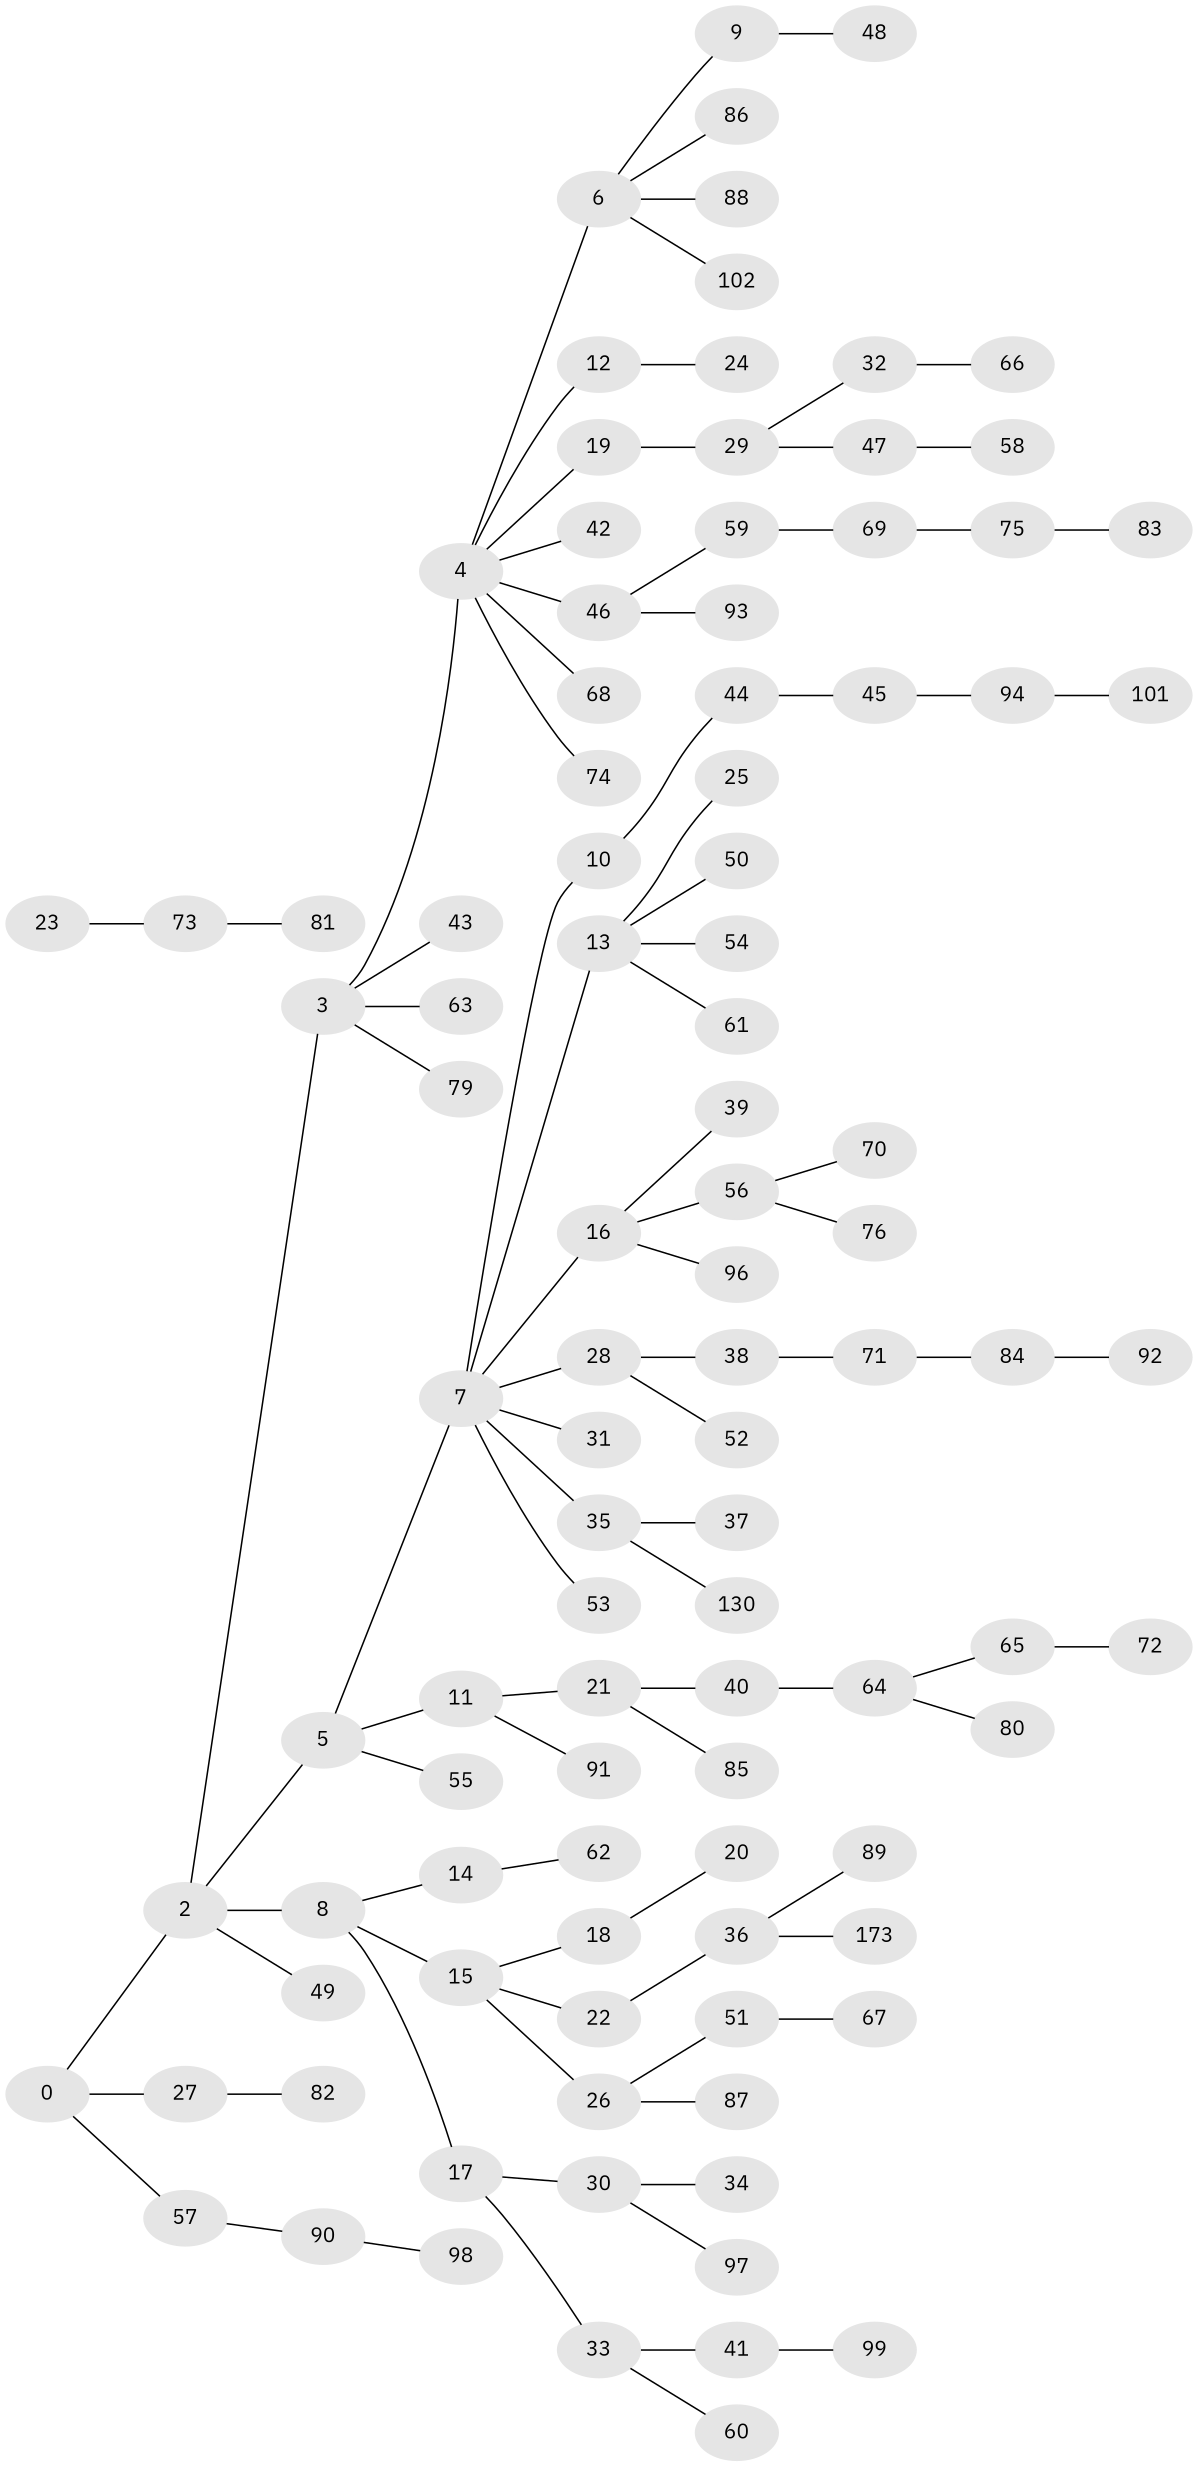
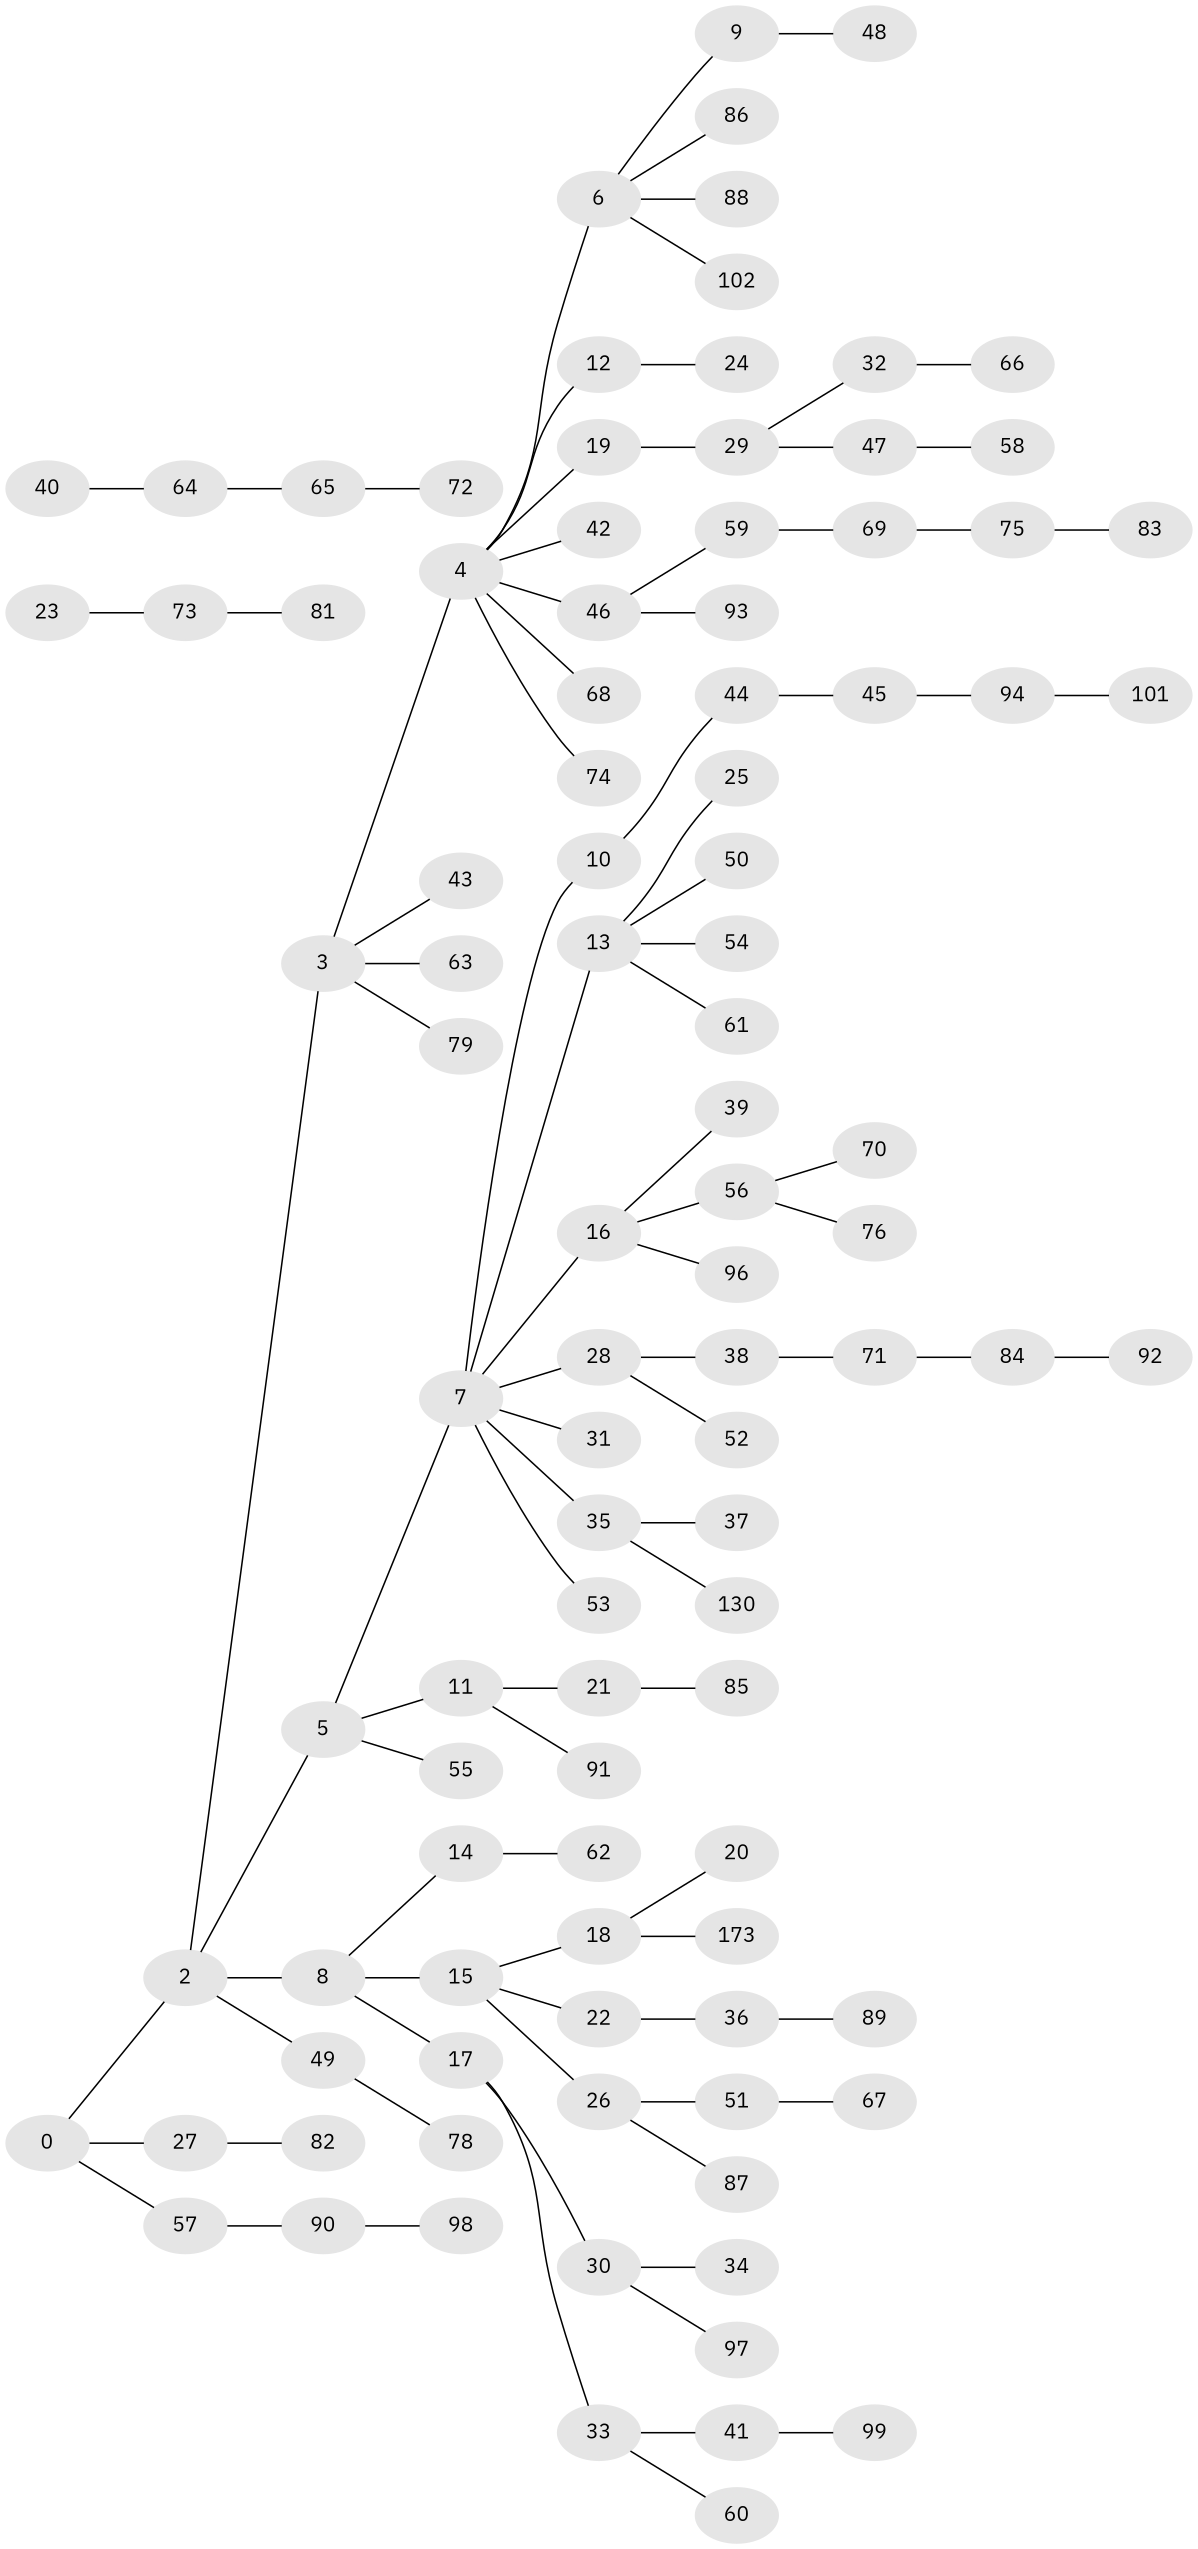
  graph {
    fontname="IBM Plex Sans"
    rankdir=LR
    node [color=gray90 fontname="IBM Plex Sans" style=filled]
    edge [fontname="IBM Plex Sans"]
    n1 [label=0]
    2
    27
    57
    3
    5
    8
    49
    82
    90
    4
    43
    63
    79
    7
    11
    55
    14
    15
    17
+   78
    6
    12
    19
    42
    46
    68
    74
    9
    86
    88
    102
    24
    29
    59
    93
    10
    13
    16
    28
    31
    35
    53
    21
    91
    48
    44
    25
    50
    54
    61
    39
    56
    96
    23
    73
    38
    52
    37
    n60 [label=130]
    62
    18
    22
    26
    30
    33
    45
    40
    85
    20
    36
    51
    87
    70
    76
    34
    97
    41
    60
    32
    47
    64
    89
    n84 [label=173]
    81
    67
    71
    66
    58
    99
    84
    65
-   80
    94
    101
    69
    98
    75
    72
    83
    92
    n1 -- 2
    n1 -- 27
    n1 -- 57
    2 -- 3
    2 -- 5
    2 -- 8
    2 -- 49
    27 -- 82
    57 -- 90
    3 -- 4
    3 -- 43
    3 -- 63
    3 -- 79
    5 -- 7
    5 -- 11
    5 -- 55
    8 -- 14
    8 -- 15
    8 -- 17
+   49 -- 78
    90 -- 98
    4 -- 6
    4 -- 12
    4 -- 19
    4 -- 42
    4 -- 46
    4 -- 68
    4 -- 74
    7 -- 10
    7 -- 13
    7 -- 16
    7 -- 28
    7 -- 31
    7 -- 35
    7 -- 53
    11 -- 21
    11 -- 91
    14 -- 62
    15 -- 18
    15 -- 22
    15 -- 26
    17 -- 30
    17 -- 33
    6 -- 9
    6 -- 86
    6 -- 88
    6 -- 102
    12 -- 24
    19 -- 29
    46 -- 59
    46 -- 93
    9 -- 48
    29 -- 32
    29 -- 47
    59 -- 69
    10 -- 44
    13 -- 25
    13 -- 50
    13 -- 54
    13 -- 61
    16 -- 39
    16 -- 56
    16 -- 96
    28 -- 38
    28 -- 52
    35 -- 37
    35 -- n60
-   21 -- 40
    21 -- 85
    44 -- 45
    56 -- 70
    56 -- 76
    23 -- 73
    73 -- 81
    38 -- 71
    18 -- 20
    22 -- 36
    26 -- 51
    26 -- 87
    30 -- 34
    30 -- 97
    33 -- 41
    33 -- 60
    45 -- 94
    40 -- 64
    36 -- 89
-   36 -- n84
+   18 -- n84
    51 -- 67
    41 -- 99
    32 -- 66
    47 -- 58
    64 -- 65
-   64 -- 80
    71 -- 84
    84 -- 92
    65 -- 72
    94 -- 101
    69 -- 75
    75 -- 83
  }
